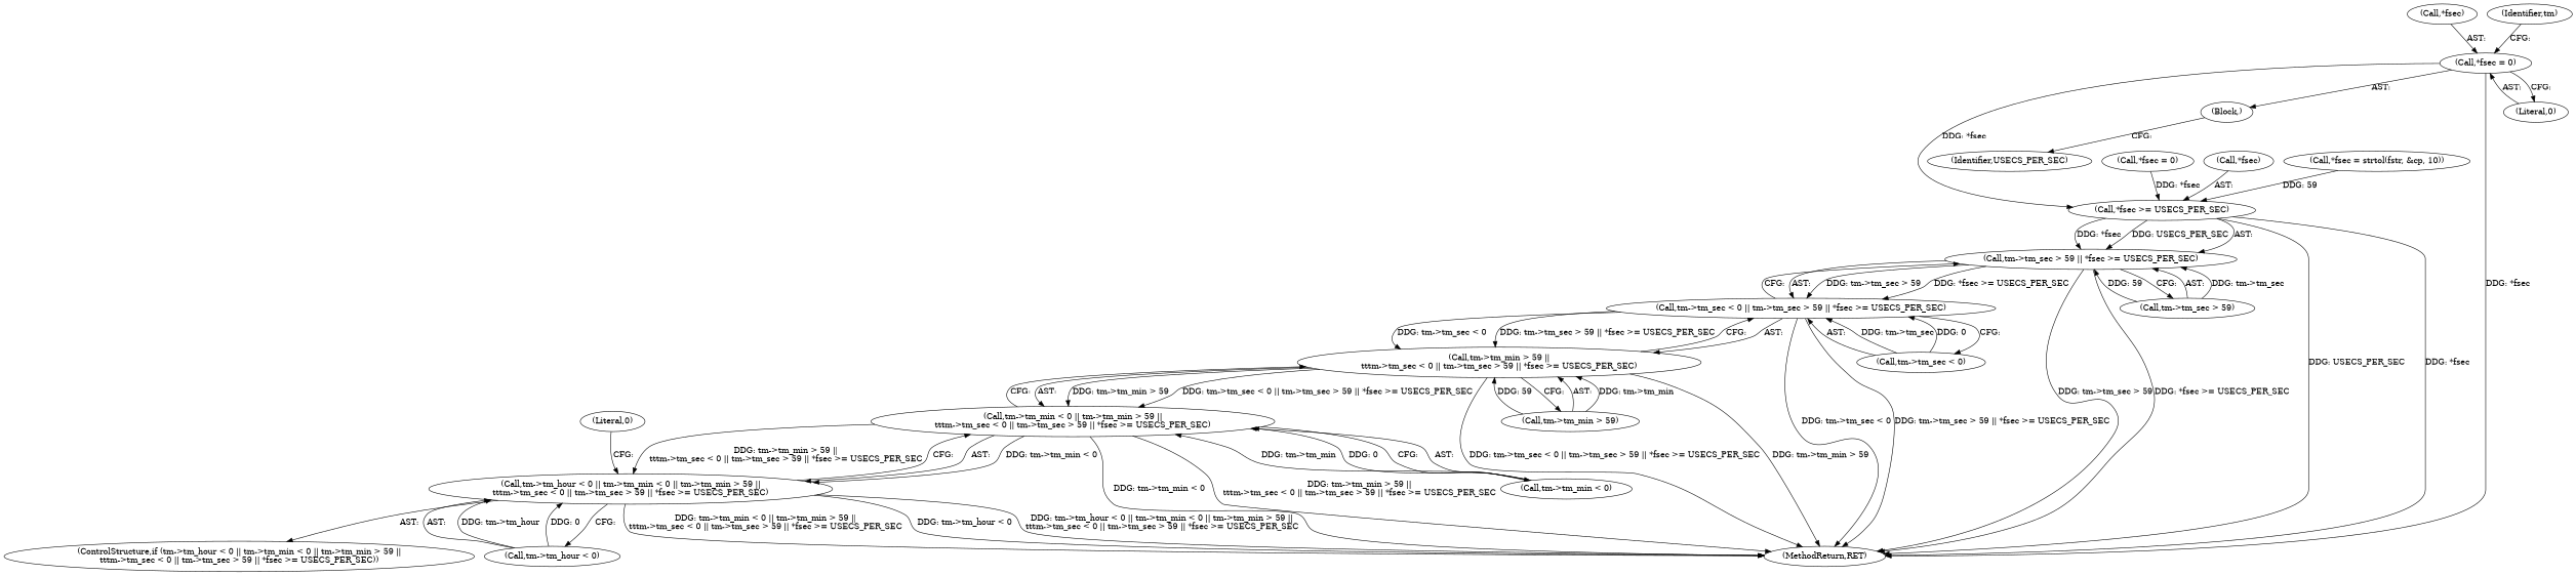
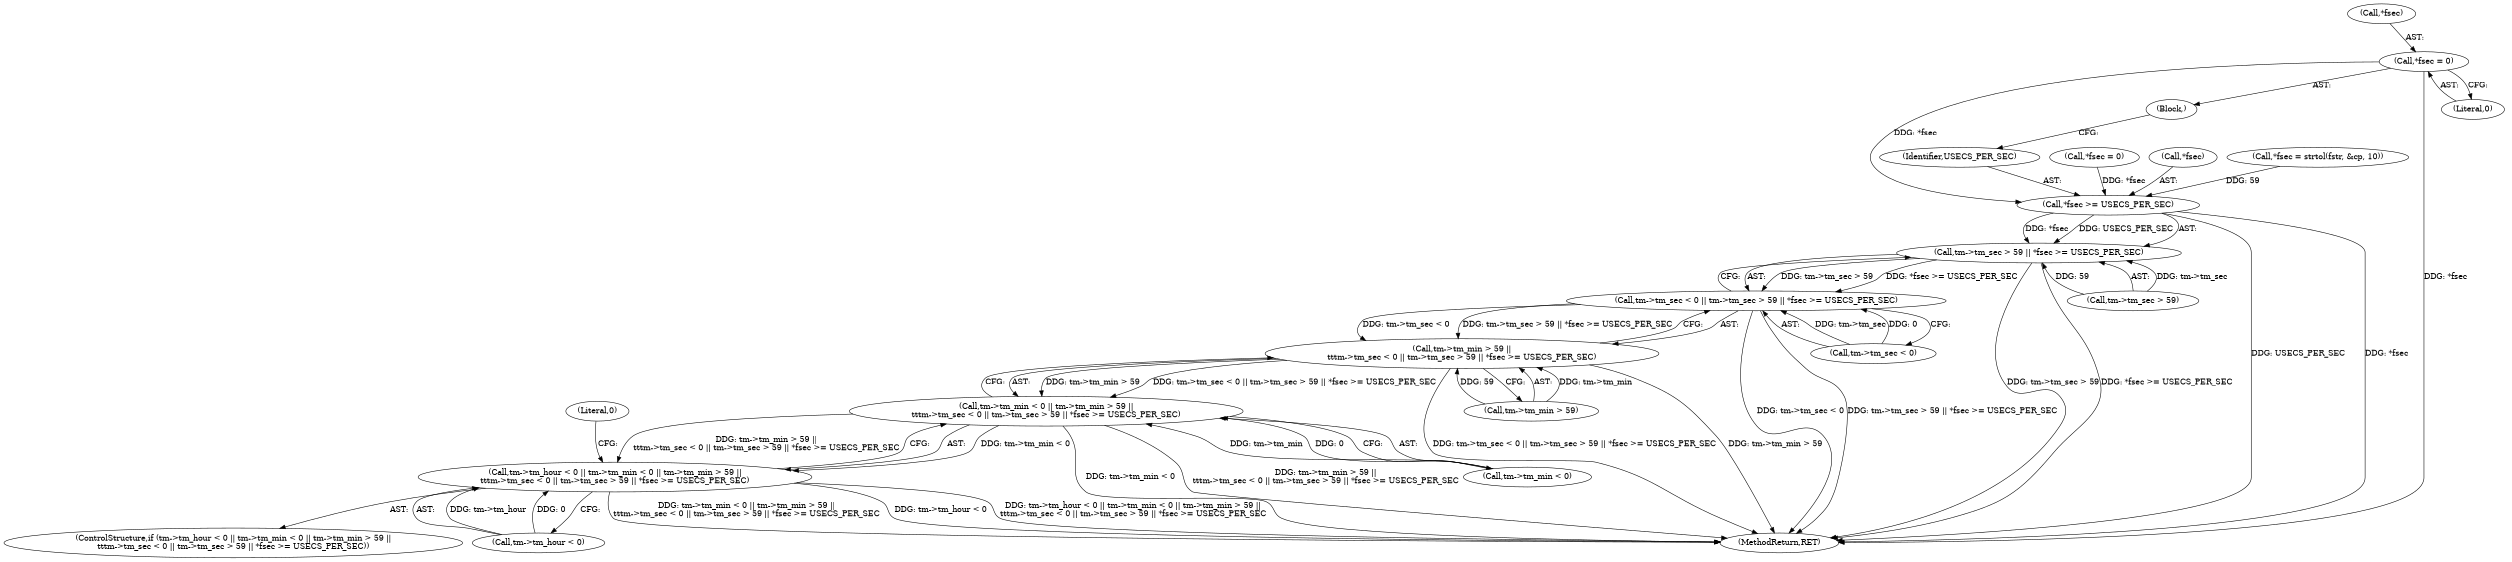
  digraph {
    n1 [label="(Call,*fsec = 0)"]
    n2 [label="(Call,*fsec >= USECS_PER_SEC)"]
    n3 [label="(Literal,0)"]
    n4 [label="(Block,)"]
    n5 [label="(MethodReturn,RET)"]
    n6 [label="(Call,tm->tm_sec > 59 || *fsec >= USECS_PER_SEC)"]
    n7 [label="(Identifier,USECS_PER_SEC)"]
    n8 [label="(Call,tm->tm_sec < 0 || tm->tm_sec > 59 || *fsec >= USECS_PER_SEC)"]
    n9 [label="(Call,tm->tm_sec > 59)"]
    n10 [label="(Call,tm->tm_min > 59 ||\n\t\ttm->tm_sec < 0 || tm->tm_sec > 59 || *fsec >= USECS_PER_SEC)"]
    n11 [label="(Call,tm->tm_sec < 0)"]
    n12 [label="(Call,tm->tm_min < 0 || tm->tm_min > 59 ||\n\t\ttm->tm_sec < 0 || tm->tm_sec > 59 || *fsec >= USECS_PER_SEC)"]
    n13 [label="(Call,tm->tm_min > 59)"]
    n14 [label="(Call,tm->tm_hour < 0 || tm->tm_min < 0 || tm->tm_min > 59 ||\n\t\ttm->tm_sec < 0 || tm->tm_sec > 59 || *fsec >= USECS_PER_SEC)"]
    n15 [label="(Call,tm->tm_min < 0)"]
    n16 [label="(ControlStructure,if (tm->tm_hour < 0 || tm->tm_min < 0 || tm->tm_min > 59 ||\n\t\ttm->tm_sec < 0 || tm->tm_sec > 59 || *fsec >= USECS_PER_SEC))"]
    n17 [label="(Call,tm->tm_hour < 0)"]
    n18 [label="(Call,*fsec)"]
    n19 [label="(Call,*fsec = 0)"]
    n20 [label="(Call,*fsec)"]
    n21 [label="(Literal,0)"]
    n22 [label="(Call,*fsec = strtol(fstr, &cp, 10))"]
-   n23 [label="(Identifier,tm)"]
    n1 -> n2 [label="DDG: *fsec"]
    n1 -> n3 [label="CFG: "]
    n1 -> n4 [label="AST: "]
    n1 -> n5 [label="DDG: *fsec"]
    n2 -> n5 [label="DDG: USECS_PER_SEC"]
    n2 -> n5 [label="DDG: *fsec"]
    n2 -> n6 [label="AST: "]
    n2 -> n6 [label="DDG: *fsec"]
    n2 -> n6 [label="DDG: USECS_PER_SEC"]
    n3 -> n1 [label="AST: "]
    n4 -> n7 [label="CFG: "]
    n6 -> n5 [label="DDG: tm->tm_sec > 59"]
    n6 -> n5 [label="DDG: *fsec >= USECS_PER_SEC"]
    n6 -> n8 [label="AST: "]
    n6 -> n8 [label="DDG: tm->tm_sec > 59"]
    n6 -> n8 [label="DDG: *fsec >= USECS_PER_SEC"]
-   n6 -> n9 [label="CFG: "]
+   n7 -> n2 [label="AST: "]
    n8 -> n5 [label="DDG: tm->tm_sec < 0"]
    n8 -> n5 [label="DDG: tm->tm_sec > 59 || *fsec >= USECS_PER_SEC"]
    n8 -> n6 [label="CFG: "]
    n8 -> n10 [label="AST: "]
    n8 -> n10 [label="DDG: tm->tm_sec < 0"]
    n8 -> n10 [label="DDG: tm->tm_sec > 59 || *fsec >= USECS_PER_SEC"]
    n8 -> n11 [label="CFG: "]
    n9 -> n6 [label="AST: "]
    n9 -> n6 [label="DDG: tm->tm_sec"]
    n9 -> n6 [label="DDG: 59"]
    n10 -> n5 [label="DDG: tm->tm_sec < 0 || tm->tm_sec > 59 || *fsec >= USECS_PER_SEC"]
    n10 -> n5 [label="DDG: tm->tm_min > 59"]
    n10 -> n8 [label="CFG: "]
    n10 -> n12 [label="AST: "]
    n10 -> n12 [label="DDG: tm->tm_min > 59"]
    n10 -> n12 [label="DDG: tm->tm_sec < 0 || tm->tm_sec > 59 || *fsec >= USECS_PER_SEC"]
    n10 -> n13 [label="CFG: "]
    n11 -> n8 [label="AST: "]
    n11 -> n8 [label="DDG: tm->tm_sec"]
    n11 -> n8 [label="DDG: 0"]
    n12 -> n5 [label="DDG: tm->tm_min < 0"]
    n12 -> n5 [label="DDG: tm->tm_min > 59 ||\n\t\ttm->tm_sec < 0 || tm->tm_sec > 59 || *fsec >= USECS_PER_SEC"]
    n12 -> n10 [label="CFG: "]
    n12 -> n14 [label="AST: "]
    n12 -> n14 [label="DDG: tm->tm_min < 0"]
    n12 -> n14 [label="DDG: tm->tm_min > 59 ||\n\t\ttm->tm_sec < 0 || tm->tm_sec > 59 || *fsec >= USECS_PER_SEC"]
    n12 -> n15 [label="CFG: "]
    n13 -> n10 [label="AST: "]
    n13 -> n10 [label="DDG: tm->tm_min"]
    n13 -> n10 [label="DDG: 59"]
    n14 -> n5 [label="DDG: tm->tm_hour < 0"]
    n14 -> n5 [label="DDG: tm->tm_hour < 0 || tm->tm_min < 0 || tm->tm_min > 59 ||\n\t\ttm->tm_sec < 0 || tm->tm_sec > 59 || *fsec >= USECS_PER_SEC"]
    n14 -> n5 [label="DDG: tm->tm_min < 0 || tm->tm_min > 59 ||\n\t\ttm->tm_sec < 0 || tm->tm_sec > 59 || *fsec >= USECS_PER_SEC"]
    n14 -> n12 [label="CFG: "]
    n14 -> n16 [label="AST: "]
    n14 -> n17 [label="CFG: "]
    n15 -> n12 [label="AST: "]
    n15 -> n12 [label="DDG: tm->tm_min"]
    n15 -> n12 [label="DDG: 0"]
    n17 -> n14 [label="AST: "]
    n17 -> n14 [label="DDG: tm->tm_hour"]
    n17 -> n14 [label="DDG: 0"]
    n18 -> n1 [label="AST: "]
    n19 -> n2 [label="DDG: *fsec"]
    n20 -> n2 [label="AST: "]
    n21 -> n14 [label="CFG: "]
    n22 -> n2 [label="DDG: 59"]
-   n23 -> n1 [label="CFG: "]
  }
